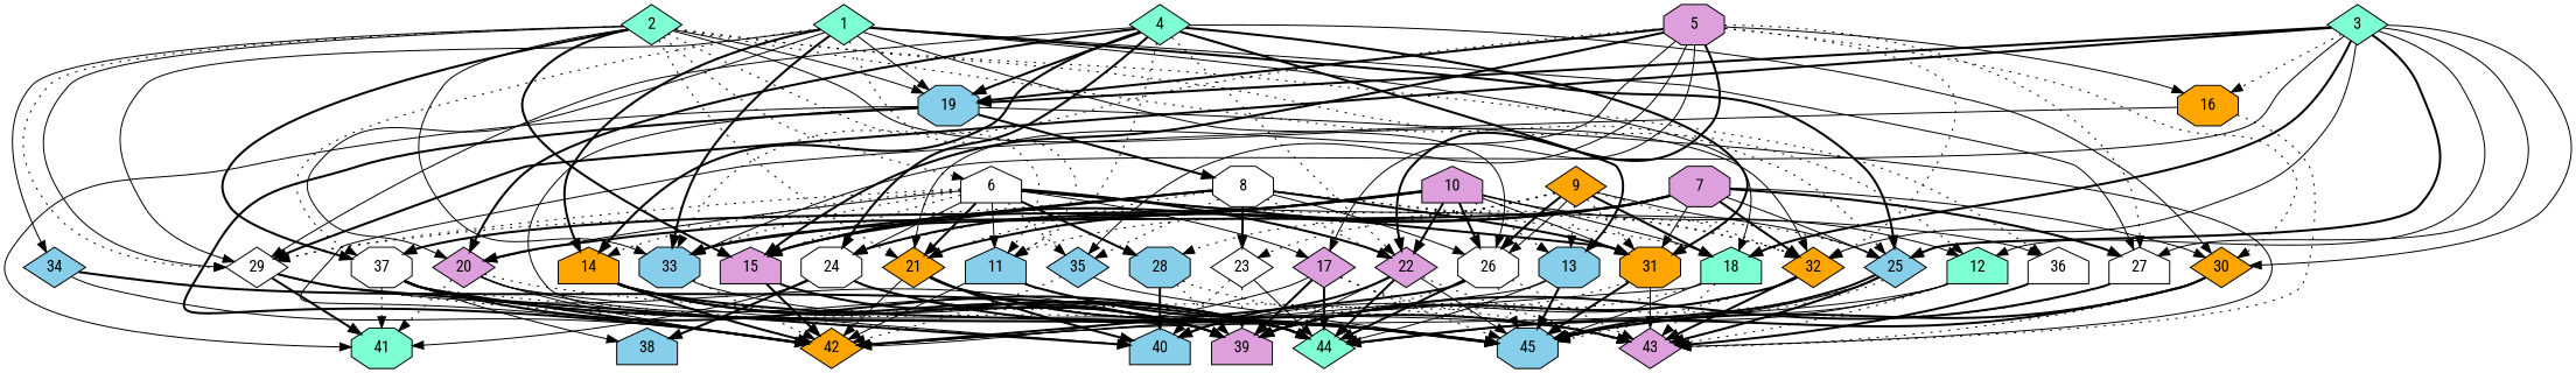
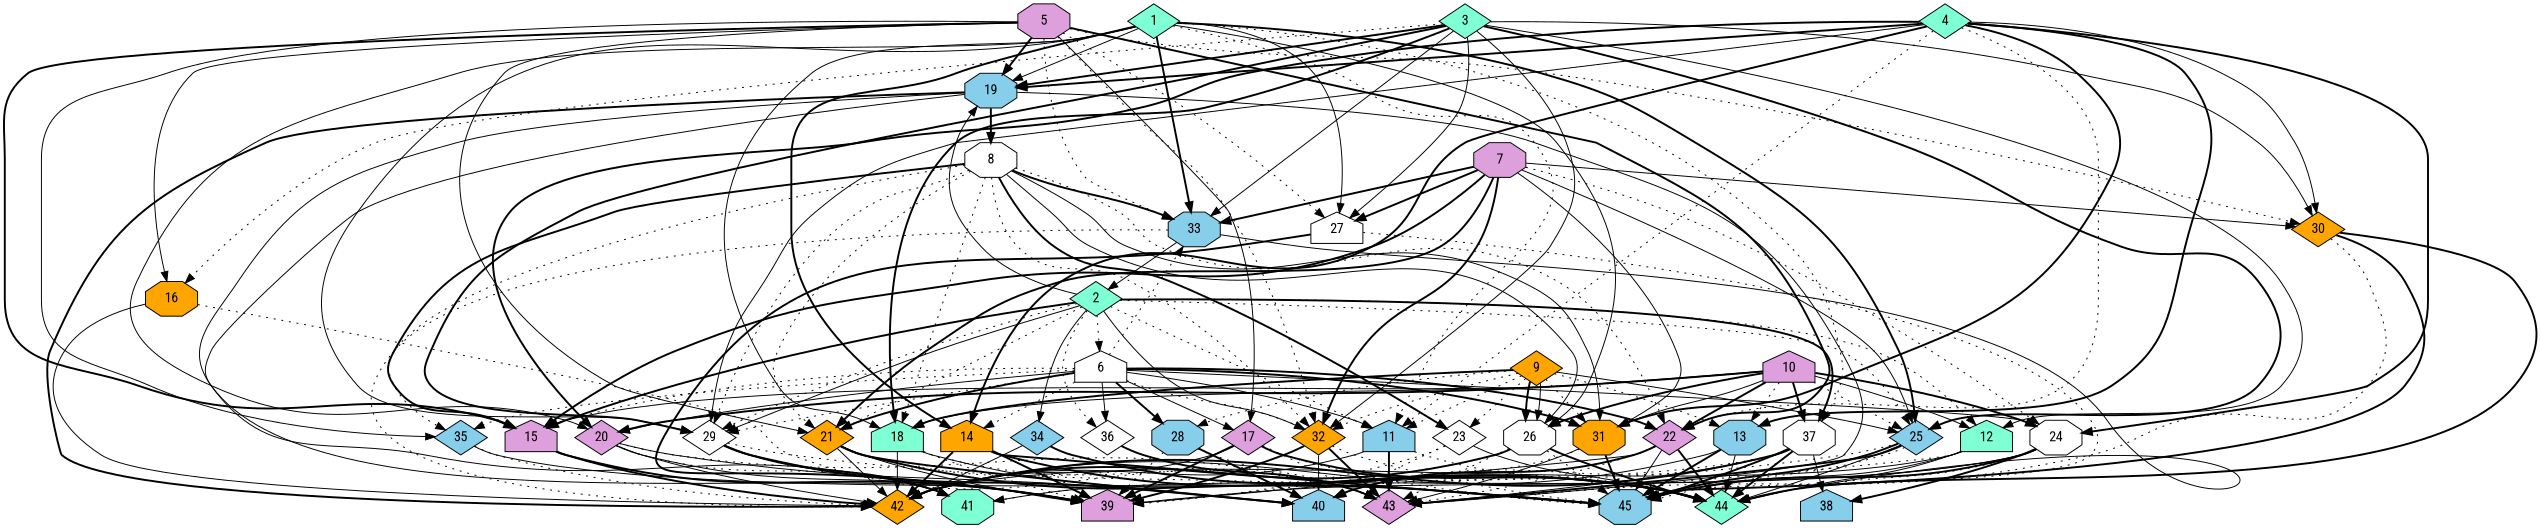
  digraph {
    fontname="Roboto Condensed"
    node [alpha=0.07 fillcolor=skyblue fontname="Roboto Condensed" shape=diamond style=filled]
    edge [fontname="Roboto Condensed" style=bold]
    1 [alpha=0.01 expect_size=554550065157242432 fillcolor=aquamarine]
    11 [expect_size=413031271181544587264 shape=house]
    14 [alpha=0.04 expect_size=25523709188486652 fillcolor=orange shape=house]
    18 [alpha=0.05 expect_size=129255930449448927232 fillcolor=aquamarine shape=house]
    19 [alpha=0.12 expect_size=9455682824282634240 shape=octagon]
    20 [alpha=0.18 expect_size=706482810666461952 fillcolor=plum]
    25 [alpha=0.11 expect_size=2838012645716525056000]
    26 [alpha=0.12 expect_size=8808133115303165952000 fillcolor=white shape=octagon]
    27 [alpha=0.04 expect_size=16908545529997164544000 fillcolor=white shape=house]
    29 [expect_size=24518512944193836 fillcolor=white]
    33 [alpha=0.13 expect_size=10027765391656230912 shape=octagon]
    37 [expect_size=2699566756472150818816 fillcolor=white shape=octagon]
    42 [alpha=0.04 expect_size=435903047837466816 fillcolor=orange]
    43 [alpha=0.09 expect_size=3474671919363872256 fillcolor=plum]
    44 [alpha=0.01 expect_size=4699493152247651328 fillcolor=aquamarine]
    45 [alpha=0.11 expect_size=36679761339571424 shape=octagon]
    39 [alpha=0.09 expect_size=4864759808243226624 fillcolor=plum shape=house]
    41 [alpha=0.11 expect_size=4257955711150341632 fillcolor=aquamarine shape=octagon]
    8 [alpha=0.18 expect_size=6843659438440579072000 fillcolor=white shape=octagon]
    40 [alpha=0.08 expect_size=80292365426594800 shape=house]
    38 [alpha=0.12 expect_size=5420244352493327360 shape=house]
    2 [alpha=0.19 expect_size=5118308688370225152 fillcolor=aquamarine]
    12 [alpha=0.13 expect_size=9617936057059824893952 fillcolor=aquamarine shape=house]
    15 [alpha=0.02 expect_size=2466918694912000000000 fillcolor=plum shape=house]
    21 [alpha=0.20 expect_size=527742648787857833984 fillcolor=orange]
    32 [alpha=0.06 expect_size=170477405348563520 fillcolor=orange]
    34 [alpha=0.17 expect_size=14094839257601232863232]
-   36 [alpha=0.04 expect_size=10862294692900884185088 fillcolor=white shape=house]
+   36 [alpha=0.04 expect_size=10862294692900884185088 fillcolor=white]
    6 [alpha=0.00 expect_size=146865716957113568 fillcolor=white shape=house]
    22 [alpha=0.08 expect_size=173915110968211616 fillcolor=plum]
    3 [alpha=0.09 expect_size=329119291448475200 fillcolor=aquamarine]
    16 [alpha=0.16 expect_size=3247139624200019456 fillcolor=orange shape=octagon]
    30 [alpha=0.19 expect_size=64999856462176352 fillcolor=orange]
    4 [alpha=0.09 expect_size=14127708393985032 fillcolor=aquamarine]
    13 [expect_size=6427027199635239206912 shape=octagon]
    24 [alpha=0.11 expect_size=15394559952557772 fillcolor=white shape=octagon]
    31 [alpha=0.17 expect_size=5819330041777584340992 fillcolor=orange shape=octagon]
    5 [alpha=0.02 expect_size=89019949789435872 fillcolor=plum shape=octagon]
    17 [alpha=0.17 expect_size=2622933671608173568 fillcolor=plum]
    35 [alpha=0.16 expect_size=113481713217641936]
    28 [alpha=0.20 expect_size=93815089375698672 shape=octagon]
    7 [alpha=0.01 expect_size=2315650470908446900224 fillcolor=plum shape=octagon]
    23 [alpha=0.10 expect_size=74060264522179936256 fillcolor=white]
    9 [alpha=0.19 expect_size=1418617438601216000000 fillcolor=orange]
    10 [alpha=0.16 expect_size=3100861945321520889856 fillcolor=plum shape=house]
    1 -> 11 [style=dotted]
    1 -> 14
    1 -> 18 [style=solid]
    1 -> 19 [style=solid]
    1 -> 20 [style=solid]
    1 -> 25
    1 -> 26 [style=solid]
    1 -> 27 [style=solid]
    1 -> 29 [style=solid]
    1 -> 33
    1 -> 37 [style=dotted]
    11 -> 42 [style=solid]
    11 -> 43
    11 -> 44 [style=dotted]
    14 -> 42
    14 -> 44
    14 -> 45
    14 -> 39
    18 -> 42 [style=solid]
    18 -> 43 [style=dotted]
    18 -> 45 [style=solid]
    18 -> 39 [style=dotted]
    19 -> 42
    19 -> 43 [style=solid]
    19 -> 39 [style=solid]
    19 -> 41 [style=solid]
    19 -> 8
    20 -> 42 [style=solid]
    20 -> 43 [style=dotted]
    20 -> 39 [style=solid]
    20 -> 41 [style=dotted]
    20 -> 40 [style=solid]
    25 -> 43
    25 -> 44 [style=solid]
    25 -> 45
    25 -> 45 [style=dotted]
    25 -> 39 [style=dotted]
    26 -> 42
    26 -> 43 [style=dotted]
    26 -> 44
    26 -> 45 [style=dotted]
    26 -> 39 [style=dotted]
    27 -> 45 [style=dotted]
    27 -> 39
    29 -> 45 [style=dotted]
    29 -> 39 [style=solid]
    29 -> 41
    29 -> 40
    33 -> 42 [style=dotted]
    33 -> 44 [style=solid]
    37 -> 42
    37 -> 43 [style=solid]
    37 -> 44
    37 -> 45
    37 -> 41 [style=dotted]
    37 -> 40 [style=dotted]
    37 -> 38 [style=solid]
    8 -> 18 [style=dotted]
    8 -> 26 [style=solid]
    8 -> 29 [style=dotted]
    8 -> 33
    8 -> 15
    8 -> 21 [style=dotted]
    8 -> 32 [style=dotted]
    8 -> 22 [style=dotted]
-   8 -> 31
+   8 -> 31 [style=solid]
    8 -> 35 [style=dotted]
    8 -> 23
    2 -> 11 [style=dotted]
    2 -> 19 [style=solid]
    2 -> 25 [style=dotted]
    2 -> 29 [style=dotted]
    2 -> 29 [style=solid]
-   2 -> 33 [style=solid]
+   33 -> 2 [style=solid]
    2 -> 37
    2 -> 12 [style=dotted]
    2 -> 15
    2 -> 21 [style=dotted]
    2 -> 32 [style=solid]
    2 -> 34 [style=solid]
    2 -> 36 [style=dotted]
    2 -> 6 [style=dotted]
    12 -> 42 [style=solid]
    12 -> 43 [style=dotted]
    12 -> 44 [style=solid]
    12 -> 45 [style=solid]
    15 -> 42
    15 -> 39
    21 -> 42 [style=solid]
    21 -> 43 [style=dotted]
    21 -> 45
    21 -> 39 [style=solid]
    21 -> 40
    32 -> 43
    32 -> 45 [style=dotted]
    32 -> 39
    32 -> 40 [style=solid]
    34 -> 42 [style=solid]
    34 -> 44
    36 -> 43
    6 -> 11 [style=solid]
    6 -> 14 [style=dotted]
    6 -> 20 [style=solid]
    6 -> 29 [style=dotted]
    6 -> 33 [style=dotted]
    6 -> 15 [style=dotted]
    6 -> 21
    6 -> 32 [style=dotted]
    6 -> 36 [style=solid]
    6 -> 22
    6 -> 24 [style=solid]
    6 -> 31
    6 -> 17 [style=solid]
    6 -> 35 [style=dotted]
    6 -> 28
    22 -> 43 [style=dotted]
    22 -> 44
    22 -> 45 [style=solid]
    22 -> 39 [style=solid]
    22 -> 40
    3 -> 18
    3 -> 19
    3 -> 25
    3 -> 27 [style=solid]
    3 -> 29
    3 -> 33 [style=solid]
    3 -> 12 [style=solid]
    3 -> 32 [style=solid]
    3 -> 16 [style=dotted]
    3 -> 30 [style=solid]
    16 -> 42 [style=solid]
    16 -> 43 [style=dotted]
    30 -> 43 [style=dotted]
    30 -> 44
    30 -> 45
    4 -> 11 [style=dotted]
    4 -> 14
    4 -> 19
    4 -> 20
    4 -> 29 [style=solid]
    4 -> 22 [style=dotted]
    4 -> 30 [style=solid]
    4 -> 13
    4 -> 24
    4 -> 31
    13 -> 42 [style=solid]
    13 -> 44 [style=solid]
    13 -> 45
    24 -> 44 [style=dotted]
    24 -> 45
    24 -> 39 [style=solid]
    24 -> 41 [style=solid]
    24 -> 38
    31 -> 43 [style=solid]
    31 -> 45
    31 -> 40 [style=dotted]
    5 -> 19
    5 -> 27 [style=dotted]
    5 -> 33 [style=dotted]
    5 -> 15
    5 -> 21 [style=solid]
    5 -> 32 [style=dotted]
    5 -> 22
    5 -> 16 [style=solid]
    5 -> 30 [style=dotted]
    5 -> 17 [style=solid]
    5 -> 35 [style=solid]
    17 -> 42 [style=solid]
    17 -> 43 [style=dotted]
    17 -> 44
    17 -> 45 [style=dotted]
    17 -> 39
    35 -> 42 [style=dotted]
    35 -> 45 [style=solid]
    28 -> 43 [style=dotted]
    28 -> 39 [style=dotted]
    28 -> 40
    7 -> 25 [style=solid]
    7 -> 27
    7 -> 33
    7 -> 15
    7 -> 21
    7 -> 32
    7 -> 30 [style=solid]
    7 -> 24 [style=dotted]
    7 -> 31 [style=solid]
    23 -> 44 [style=solid]
    23 -> 39 [style=dotted]
    23 -> 40 [style=dotted]
    9 -> 11 [style=dotted]
    9 -> 18
    9 -> 25 [style=solid]
    9 -> 26
    9 -> 26 [style=solid]
    9 -> 32 [style=dotted]
    9 -> 13 [style=dotted]
    9 -> 31 [style=dotted]
    9 -> 28 [style=dotted]
    9 -> 23 [style=dotted]
    10 -> 18 [style=solid]
    10 -> 20
    10 -> 25 [style=dotted]
    10 -> 26
    10 -> 37
    10 -> 12 [style=solid]
    10 -> 15 [style=solid]
    10 -> 22
    10 -> 13 [style=dotted]
    10 -> 24
    10 -> 31 [style=solid]
  }
